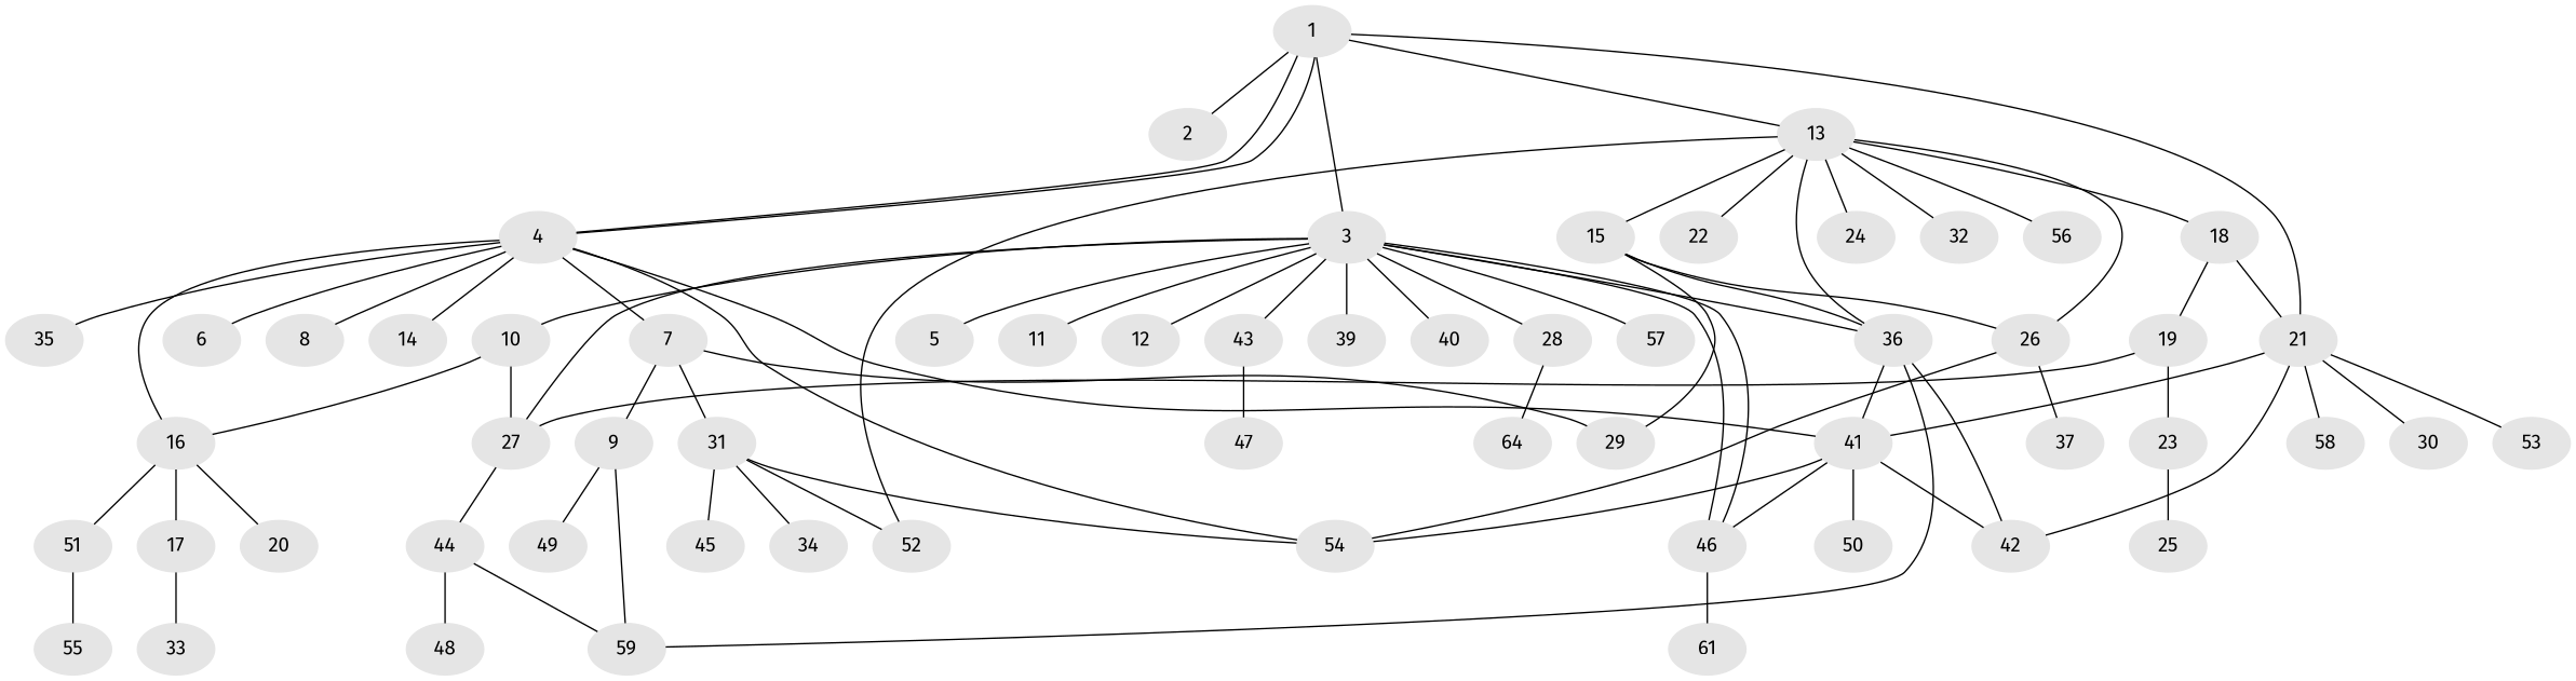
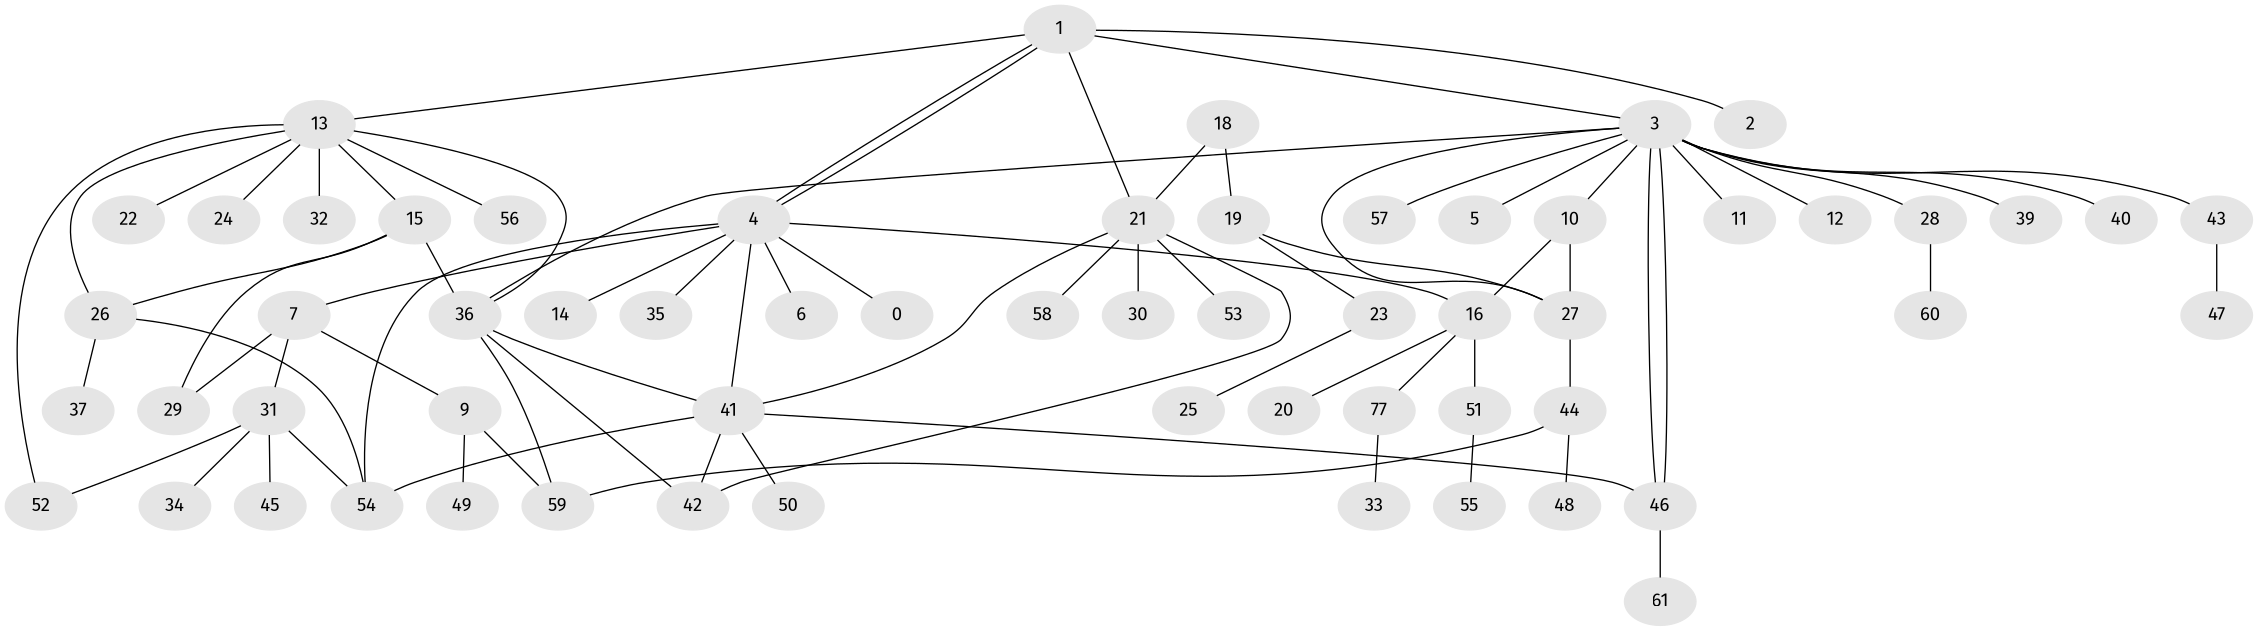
  graph {
    fontname="Fira Sans"
    node [color=gray90 fontname="Fira Sans" style=filled]
    edge [fontname="Fira Sans"]
    1
    2
    3
    4
    13
    21
    5
    10
    11
    12
    27
    28
    36
    39
    40
    43
    46
    57
    6
    7
-   8
+   8 [label=0]
    14
    16
    35
    41
    54
    15
    18
    22
    24
    26
    32
    52
    56
    30
    42
    53
    58
    44
-   60 [label=64]
+   60
    59
    47
    61
    9
    29
    31
-   17
+   17 [label=77]
    20
    51
    50
    49
    34
    45
    19
    37
    33
    55
    23
    25
    48
    1 -- 2
    1 -- 3
    1 -- 4
    1 -- 4
    1 -- 13
    1 -- 21
    3 -- 5
    3 -- 10
    3 -- 11
    3 -- 12
    3 -- 27
    3 -- 28
    3 -- 36
    3 -- 39
    3 -- 40
    3 -- 43
    3 -- 46
    3 -- 46
    3 -- 57
    4 -- 6
    4 -- 7
    4 -- 8
    4 -- 14
    4 -- 16
    4 -- 35
    4 -- 41
    4 -- 54
    13 -- 36
    13 -- 15
-   13 -- 18
    13 -- 22
    13 -- 24
    13 -- 26
    13 -- 32
    13 -- 52
    13 -- 56
    21 -- 41
    21 -- 30
    21 -- 42
    21 -- 53
    21 -- 58
    10 -- 27
    10 -- 16
    27 -- 44
    28 -- 60
    36 -- 41
    36 -- 42
    36 -- 59
    43 -- 47
    46 -- 61
    7 -- 9
    7 -- 29
    7 -- 31
    16 -- 17
    16 -- 20
    16 -- 51
    41 -- 46
    41 -- 54
    41 -- 42
    41 -- 50
    15 -- 36
    15 -- 26
    15 -- 29
    18 -- 21
    18 -- 19
    26 -- 54
    26 -- 37
    44 -- 59
    44 -- 48
    9 -- 59
    9 -- 49
    31 -- 54
    31 -- 52
    31 -- 34
    31 -- 45
    17 -- 33
    51 -- 55
    19 -- 27
    19 -- 23
    23 -- 25
  }
